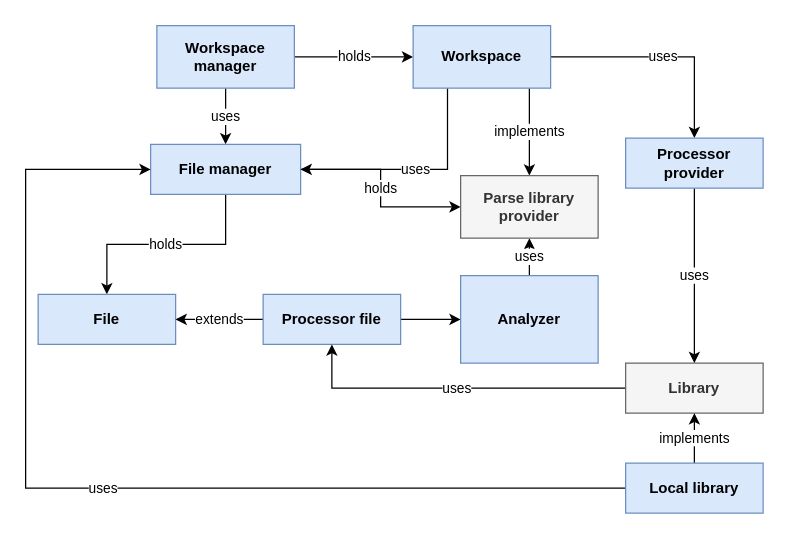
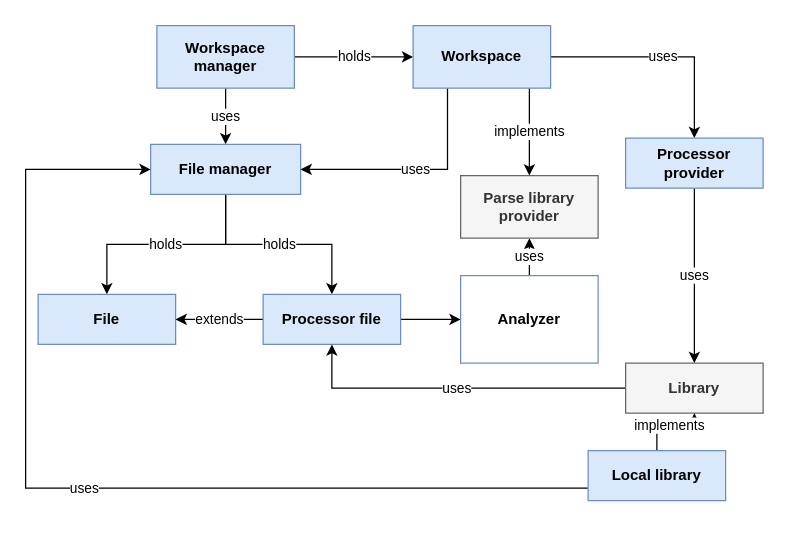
  <mxCell id="0" />
  <mxCell id="1" parent="0" />
  <mxCell id="2" value="holds" style="edgeStyle=orthogonalEdgeStyle;rounded=0;orthogonalLoop=1;jettySize=auto;html=1;entryX=0;entryY=0.5;entryDx=0;entryDy=0;" parent="1" source="4" target="15" edge="1"><mxGeometry relative="1" as="geometry" /></mxCell>
  <mxCell id="3" value="uses" style="edgeStyle=orthogonalEdgeStyle;rounded=0;orthogonalLoop=1;jettySize=auto;html=1;entryX=0.5;entryY=0;entryDx=0;entryDy=0;" parent="1" source="4" target="7" edge="1"><mxGeometry relative="1" as="geometry" /></mxCell>
  <mxCell id="4" value="Workspace manager" style="rounded=0;whiteSpace=wrap;html=1;labelBackgroundColor=none;fillColor=#dae8fc;strokeColor=#6c8ebf;fontStyle=1" parent="1" vertex="1"><mxGeometry x="125" y="20" width="110" height="50" as="geometry" /></mxCell>
  <mxCell id="5" value="holds" style="edgeStyle=orthogonalEdgeStyle;rounded=0;orthogonalLoop=1;jettySize=auto;html=1;entryX=0.5;entryY=0;entryDx=0;entryDy=0;exitX=0.5;exitY=1;exitDx=0;exitDy=0;" parent="1" source="7" target="8" edge="1"><mxGeometry relative="1" as="geometry"><mxPoint x="180" y="185" as="sourcePoint" /></mxGeometry></mxCell>
- <mxCell id="6" value="holds" style="edgeStyle=orthogonalEdgeStyle;rounded=0;orthogonalLoop=1;jettySize=auto;html=1;" parent="1" source="7" target="23" edge="1"><mxGeometry relative="1" as="geometry" /></mxCell>
+ <mxCell id="6" value="holds" style="edgeStyle=orthogonalEdgeStyle;rounded=0;orthogonalLoop=1;jettySize=auto;html=1;entryX=0.5;entryY=0;entryDx=0;entryDy=0;" parent="1" source="7" target="11" edge="1"><mxGeometry relative="1" as="geometry" /></mxCell>
  <mxCell id="7" value="File manager" style="rounded=0;whiteSpace=wrap;html=1;labelBackgroundColor=none;fillColor=#dae8fc;strokeColor=#6c8ebf;fontStyle=1;" parent="1" vertex="1"><mxGeometry x="120" y="115" width="120" height="40" as="geometry" /></mxCell>
  <mxCell id="8" value="File" style="rounded=0;whiteSpace=wrap;html=1;labelBackgroundColor=none;fillColor=#dae8fc;strokeColor=#6c8ebf;fontStyle=1;" parent="1" vertex="1"><mxGeometry x="30" y="235" width="110" height="40" as="geometry" /></mxCell>
  <mxCell id="9" value="extends" style="edgeStyle=orthogonalEdgeStyle;rounded=0;orthogonalLoop=1;jettySize=auto;html=1;entryX=1;entryY=0.5;entryDx=0;entryDy=0;" parent="1" source="11" target="8" edge="1"><mxGeometry relative="1" as="geometry" /></mxCell>
  <mxCell id="10" style="edgeStyle=orthogonalEdgeStyle;rounded=0;orthogonalLoop=1;jettySize=auto;html=1;entryX=0;entryY=0.5;entryDx=0;entryDy=0;" parent="1" source="11" target="17" edge="1"><mxGeometry relative="1" as="geometry" /></mxCell>
  <mxCell id="11" value="Processor file" style="rounded=0;whiteSpace=wrap;html=1;labelBackgroundColor=none;fillColor=#dae8fc;strokeColor=#6c8ebf;fontStyle=1;" parent="1" vertex="1"><mxGeometry x="210" y="235" width="110" height="40" as="geometry" /></mxCell>
  <mxCell id="12" value="implements" style="edgeStyle=orthogonalEdgeStyle;rounded=0;orthogonalLoop=1;jettySize=auto;html=1;entryX=0.5;entryY=0;entryDx=0;entryDy=0;" parent="1" source="15" target="23" edge="1"><mxGeometry relative="1" as="geometry"><Array as="points"><mxPoint x="423" y="80" /><mxPoint x="423" y="80" /></Array></mxGeometry></mxCell>
  <mxCell id="13" value="uses" style="edgeStyle=orthogonalEdgeStyle;rounded=0;orthogonalLoop=1;jettySize=auto;html=1;entryX=0.5;entryY=0;entryDx=0;entryDy=0;" parent="1" source="15" target="25" edge="1"><mxGeometry relative="1" as="geometry" /></mxCell>
  <mxCell id="14" value="uses" style="edgeStyle=orthogonalEdgeStyle;rounded=0;orthogonalLoop=1;jettySize=auto;html=1;exitX=0.25;exitY=1;exitDx=0;exitDy=0;entryX=1;entryY=0.5;entryDx=0;entryDy=0;" parent="1" source="15" target="7" edge="1"><mxGeometry relative="1" as="geometry" /></mxCell>
  <mxCell id="15" value="Workspace" style="rounded=0;whiteSpace=wrap;html=1;labelBackgroundColor=none;fillColor=#dae8fc;strokeColor=#6c8ebf;fontStyle=1" parent="1" vertex="1"><mxGeometry x="330" y="20" width="110" height="50" as="geometry" /></mxCell>
  <mxCell id="16" value="uses" style="edgeStyle=orthogonalEdgeStyle;rounded=0;orthogonalLoop=1;jettySize=auto;html=1;entryX=0.5;entryY=1;entryDx=0;entryDy=0;" parent="1" source="17" target="23" edge="1"><mxGeometry relative="1" as="geometry" /></mxCell>
- <mxCell id="17" value="Analyzer" style="rounded=0;whiteSpace=wrap;html=1;labelBackgroundColor=none;fillColor=#dae8fc;strokeColor=#6c8ebf;fontStyle=1" parent="1" vertex="1"><mxGeometry x="368" y="220" width="110" height="70" as="geometry" /></mxCell>
+ <mxCell id="17" value="Analyzer" style="rounded=0;whiteSpace=wrap;html=1;labelBackgroundColor=none;fillColor=#ffffff;strokeColor=#6c8ebf;fontStyle=1;" parent="1" vertex="1"><mxGeometry x="368" y="220" width="110" height="70" as="geometry" /></mxCell>
  <mxCell id="18" value="uses" style="edgeStyle=orthogonalEdgeStyle;rounded=0;orthogonalLoop=1;jettySize=auto;html=1;entryX=0.5;entryY=1;entryDx=0;entryDy=0;" parent="1" source="19" target="11" edge="1"><mxGeometry relative="1" as="geometry" /></mxCell>
  <mxCell id="19" value="Library" style="rounded=0;whiteSpace=wrap;html=1;labelBackgroundColor=none;fillColor=#f5f5f5;strokeColor=#666666;fontStyle=1;fontColor=#333333;" parent="1" vertex="1"><mxGeometry x="500" y="290" width="110" height="40" as="geometry" /></mxCell>
  <mxCell id="20" value="implements" style="edgeStyle=orthogonalEdgeStyle;rounded=0;orthogonalLoop=1;jettySize=auto;html=1;entryX=0.5;entryY=1;entryDx=0;entryDy=0;" parent="1" source="22" target="19" edge="1"><mxGeometry relative="1" as="geometry" /></mxCell>
  <mxCell id="21" value="uses" style="edgeStyle=orthogonalEdgeStyle;rounded=0;orthogonalLoop=1;jettySize=auto;html=1;entryX=0;entryY=0.5;entryDx=0;entryDy=0;" parent="1" source="22" target="7" edge="1"><mxGeometry relative="1" as="geometry"><Array as="points"><mxPoint x="20" y="390" /><mxPoint x="20" y="135" /></Array></mxGeometry></mxCell>
- <mxCell id="22" value="Local library" style="rounded=0;whiteSpace=wrap;html=1;labelBackgroundColor=none;fillColor=#dae8fc;strokeColor=#6c8ebf;fontStyle=1;" parent="1" vertex="1"><mxGeometry x="500" y="370" width="110" height="40" as="geometry" /></mxCell>
+ <mxCell id="22" value="Local library" style="rounded=0;whiteSpace=wrap;html=1;labelBackgroundColor=none;fillColor=#dae8fc;strokeColor=#6c8ebf;fontStyle=1;" parent="1" vertex="1"><mxGeometry x="470" y="360" width="110" height="40" as="geometry" /></mxCell>
  <mxCell id="23" value="Parse library provider" style="rounded=0;whiteSpace=wrap;html=1;labelBackgroundColor=none;fillColor=#f5f5f5;strokeColor=#666666;fontStyle=1;fontColor=#333333;" parent="1" vertex="1"><mxGeometry x="368" y="140" width="110" height="50" as="geometry" /></mxCell>
  <mxCell id="24" value="uses" style="edgeStyle=orthogonalEdgeStyle;rounded=0;orthogonalLoop=1;jettySize=auto;html=1;exitX=0.5;exitY=1;exitDx=0;exitDy=0;" parent="1" source="25" target="19" edge="1"><mxGeometry relative="1" as="geometry"><mxPoint x="555" y="180" as="sourcePoint" /></mxGeometry></mxCell>
  <mxCell id="25" value="Processor provider" style="rounded=0;whiteSpace=wrap;html=1;labelBackgroundColor=none;fillColor=#dae8fc;strokeColor=#6c8ebf;fontStyle=1;" parent="1" vertex="1"><mxGeometry x="500" y="110" width="110" height="40" as="geometry" /></mxCell>
